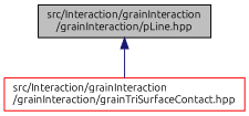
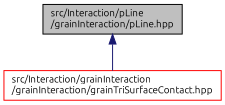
  digraph {
    fontname=Ubuntu
    node [fontname=Ubuntu fontsize=10 shape=record style=filled]
-   n1 [color=black fillcolor=grey75 fontcolor=black height=0.2 label="src/Interaction/grainInteraction\l/grainInteraction/pLine.hpp" width=0.4]
+   n1 [color=black fillcolor=grey75 fontcolor=black height=0.2 label="src/Interaction/pLine\l/grainInteraction/pLine.hpp" width=0.4]
    n2 [color=red fillcolor=white height=0.2 label="src/Interaction/grainInteraction\l/grainInteraction/grainTriSurfaceContact.hpp" width=0.4]
    n1 -> n2 [color=midnightblue dir=back fontname=Ubuntu fontsize=10 labelfontname=Helvetica labelfontsize=10 style=solid]
  }
